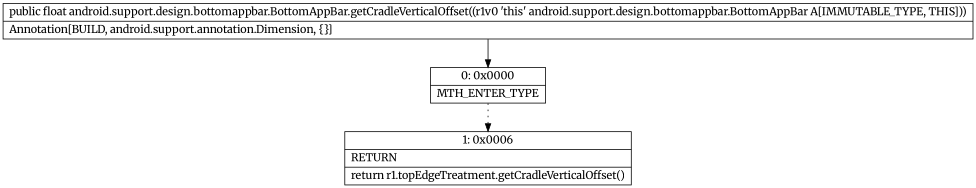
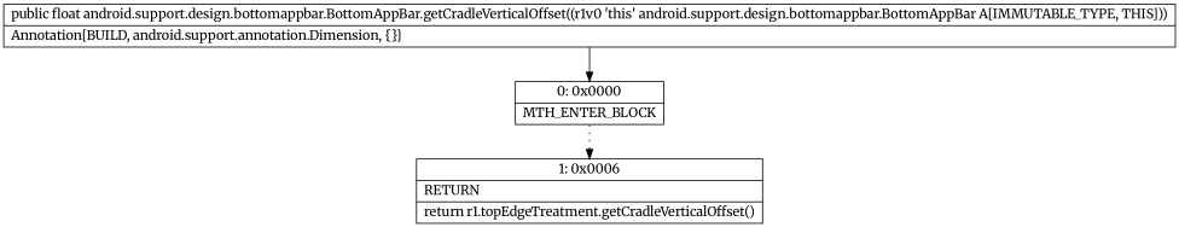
  digraph {
    fontname=Merriweather
    node [shape=record fontname=Merriweather]
    edge [fontname=Merriweather]
-   n1 [label="{0\:\ 0x0000|MTH_ENTER_TYPE\l}"]
+   n1 [label="{0\:\ 0x0000|MTH_ENTER_BLOCK\l}"]
    n2 [label="{1\:\ 0x0006|RETURN\l|return r1.topEdgeTreatment.getCradleVerticalOffset()\l}"]
    n3 [label="{public float android.support.design.bottomappbar.BottomAppBar.getCradleVerticalOffset((r1v0 'this' android.support.design.bottomappbar.BottomAppBar A[IMMUTABLE_TYPE, THIS]))  | Annotation[BUILD, android.support.annotation.Dimension, \{\}]\l}"]
    n1 -> n2 [style=dotted]
    n3 -> n1 [style=solid]
  }
